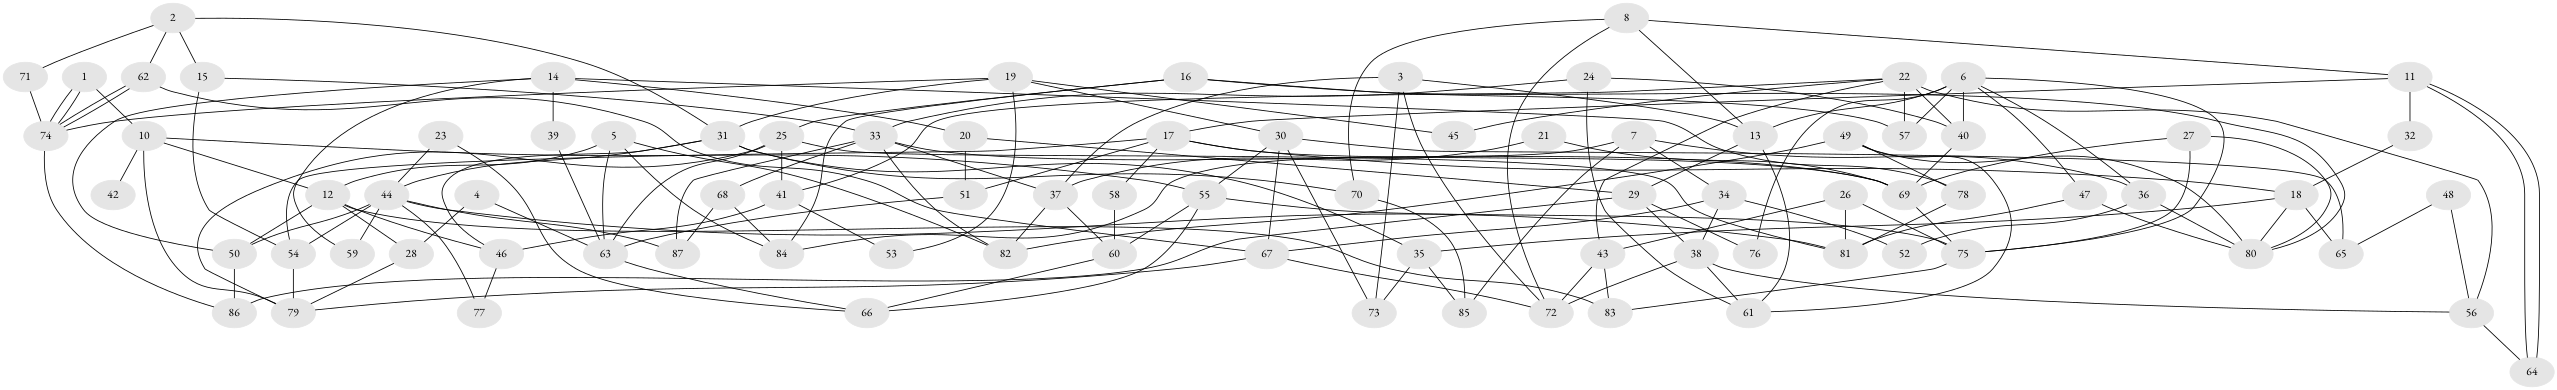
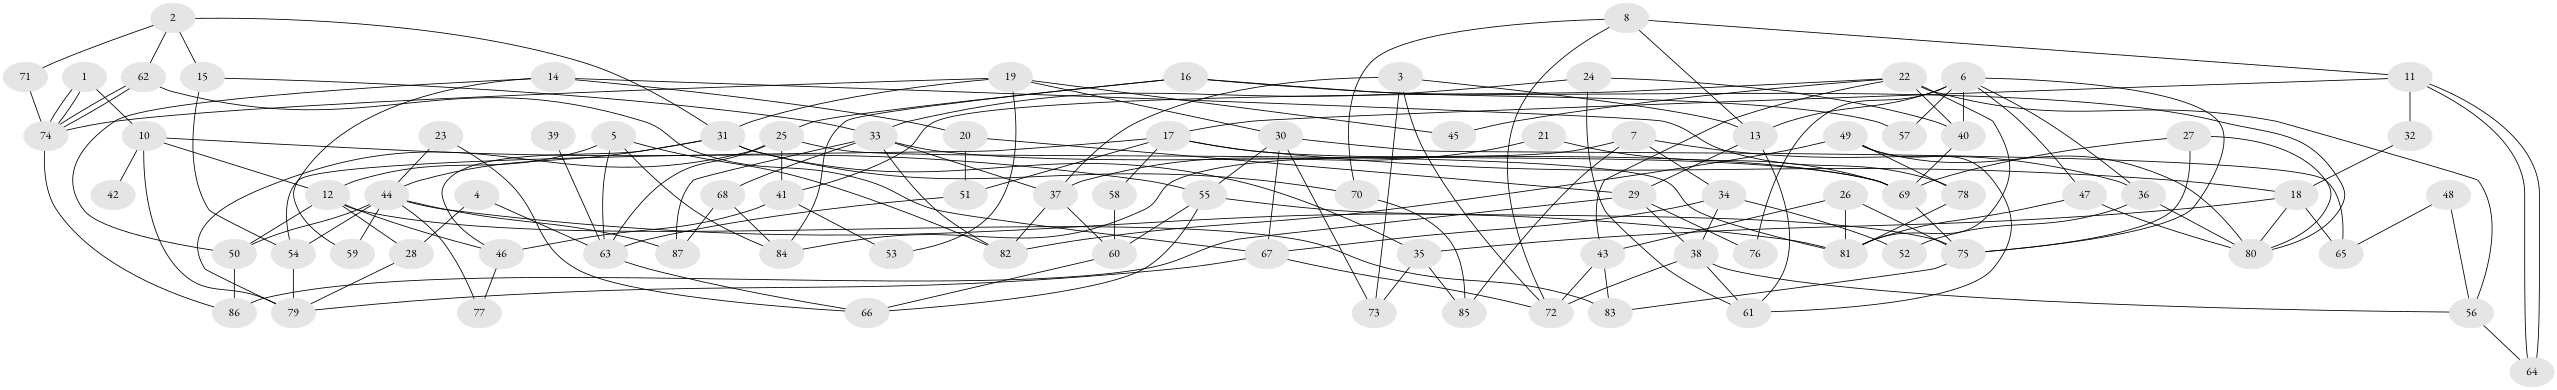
  graph {
    fontname="EB Garamond"
    node [color=gray90 fontname="EB Garamond" style=filled]
    edge [fontname="EB Garamond"]
    1
    10
    74
    42
    12
    55
    79
    86
    2
    15
    31
    62
    71
    33
    54
    70
    46
    35
    44
    67
    3
    13
    37
    72
    73
    29
    61
    82
    60
    4
    28
    63
    66
    5
    84
    50
    83
    6
    36
    40
    47
    57
    75
    76
    80
    52
    69
    81
    7
    34
    85
    38
    8
    11
    17
    32
    64
    78
    18
    51
    58
    77
    14
    20
    39
    59
    68
    87
    16
    25
    41
    65
    19
    30
    45
    53
    21
    22
    43
    56
    23
    24
    26
    27
    48
    49
    1 -- 10
    1 -- 74
    1 -- 74
    10 -- 42
    10 -- 12
    10 -- 55
    10 -- 79
    74 -- 86
    12 -- 46
    12 -- 28
    12 -- 50
    12 -- 83
    55 -- 60
    55 -- 66
    55 -- 75
    2 -- 15
    2 -- 31
    2 -- 62
    2 -- 71
    15 -- 33
    15 -- 54
    31 -- 70
    31 -- 46
    31 -- 35
    31 -- 44
    62 -- 74
    62 -- 74
    62 -- 67
    71 -- 74
    33 -- 37
    33 -- 82
    33 -- 69
    33 -- 68
    33 -- 87
    54 -- 79
    70 -- 85
    46 -- 77
    35 -- 73
    35 -- 85
    44 -- 54
    44 -- 50
    44 -- 81
    44 -- 77
    44 -- 59
    44 -- 87
    67 -- 79
    67 -- 72
    3 -- 13
    3 -- 37
    3 -- 72
    3 -- 73
    13 -- 29
    13 -- 61
    37 -- 82
    37 -- 60
    29 -- 86
    29 -- 76
    29 -- 38
    60 -- 66
    4 -- 28
    4 -- 63
    28 -- 79
    63 -- 66
    5 -- 12
    5 -- 82
    5 -- 63
    5 -- 84
    50 -- 86
    6 -- 13
    6 -- 36
    6 -- 40
    6 -- 47
    6 -- 57
    6 -- 75
    6 -- 76
    36 -- 80
    36 -- 52
    40 -- 69
    47 -- 80
    47 -- 81
    75 -- 83
    69 -- 75
    7 -- 84
    7 -- 36
    7 -- 34
    7 -- 85
    34 -- 67
    34 -- 52
    34 -- 38
    38 -- 72
    38 -- 61
    38 -- 56
    8 -- 70
    8 -- 13
    8 -- 72
    8 -- 11
    11 -- 17
    11 -- 32
    11 -- 64
    11 -- 64
    17 -- 54
    17 -- 69
    17 -- 18
    17 -- 51
    17 -- 58
    32 -- 18
    78 -- 81
    18 -- 35
    18 -- 80
    18 -- 65
    51 -- 63
    58 -- 60
    14 -- 50
    14 -- 78
    14 -- 20
-   14 -- 39
    14 -- 59
    20 -- 29
    20 -- 51
    39 -- 63
    68 -- 84
    68 -- 87
    16 -- 84
    16 -- 57
    16 -- 80
    16 -- 25
    25 -- 79
    25 -- 63
    25 -- 81
    25 -- 41
    41 -- 46
    41 -- 53
    19 -- 74
    19 -- 31
    19 -- 30
    19 -- 45
    19 -- 53
    30 -- 55
    30 -- 67
    30 -- 73
    30 -- 65
    21 -- 37
    21 -- 69
    22 -- 40
-   22 -- 57
+   22 -- 81
    22 -- 41
    22 -- 45
    22 -- 43
    22 -- 56
    43 -- 72
    43 -- 83
    56 -- 64
    23 -- 44
    23 -- 66
    24 -- 33
    24 -- 61
    24 -- 40
    26 -- 75
    26 -- 81
    26 -- 43
    27 -- 75
    27 -- 80
    27 -- 69
    48 -- 65
    48 -- 56
    49 -- 61
    49 -- 82
    49 -- 80
    49 -- 78
  }
